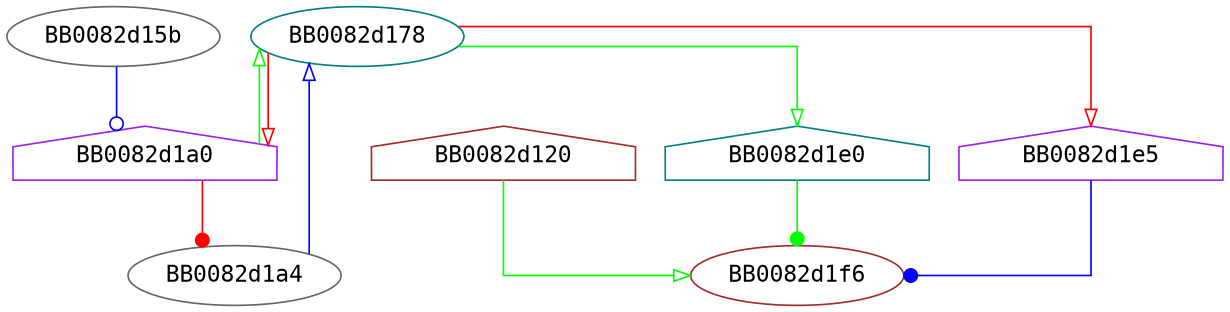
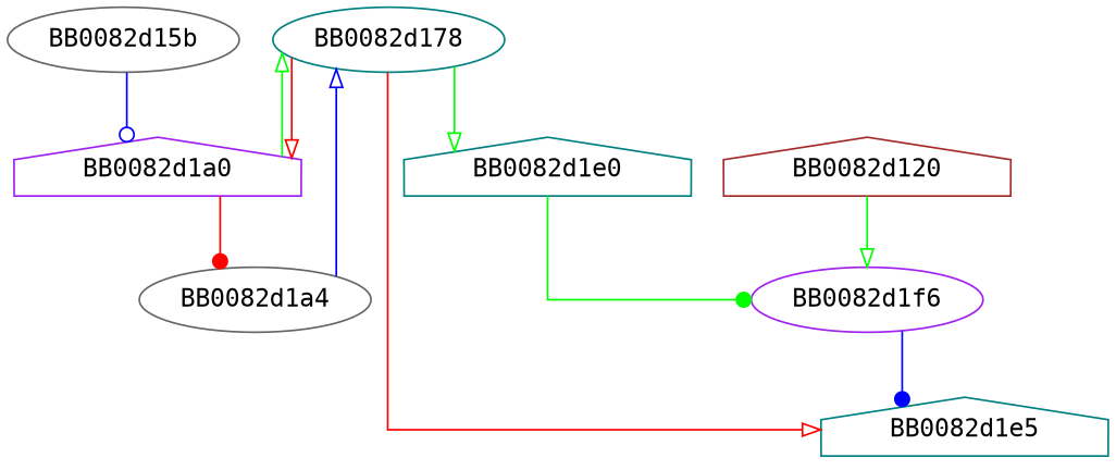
  digraph {
    fontname="DejaVu Sans Mono"
    splines=ortho
    node [color=brown fontname="DejaVu Sans Mono" shape=ellipse]
    edge [arrowhead=onormal color=green fontname="DejaVu Sans Mono"]
-   BB0082d1f6
+   BB0082d1f6 [color=purple]
    BB0082d120 [shape=house]
    BB0082d15b [color=gray40]
    BB0082d1a0 [color=purple shape=house]
    BB0082d178 [color=teal]
    BB0082d1a4 [color=gray40]
    BB0082d1e0 [color=teal shape=house]
-   BB0082d1e5 [color=purple shape=house]
+   BB0082d1e5 [color=teal shape=house]
    BB0082d120 -> BB0082d1f6
    BB0082d15b -> BB0082d1a0 [arrowhead=odot color=blue]
    BB0082d1a0 -> BB0082d178
    BB0082d1a0 -> BB0082d1a4 [arrowhead=dot color=red]
    BB0082d178 -> BB0082d1a0 [color=red]
    BB0082d178 -> BB0082d1e0
    BB0082d178 -> BB0082d1e5 [color=red]
    BB0082d1a4 -> BB0082d178 [color=blue]
    BB0082d1e0 -> BB0082d1f6 [arrowhead=dot]
-   BB0082d1e5 -> BB0082d1f6 [arrowhead=dot color=blue]
+   BB0082d1f6 -> BB0082d1e5 [arrowhead=dot color=blue]
  }
